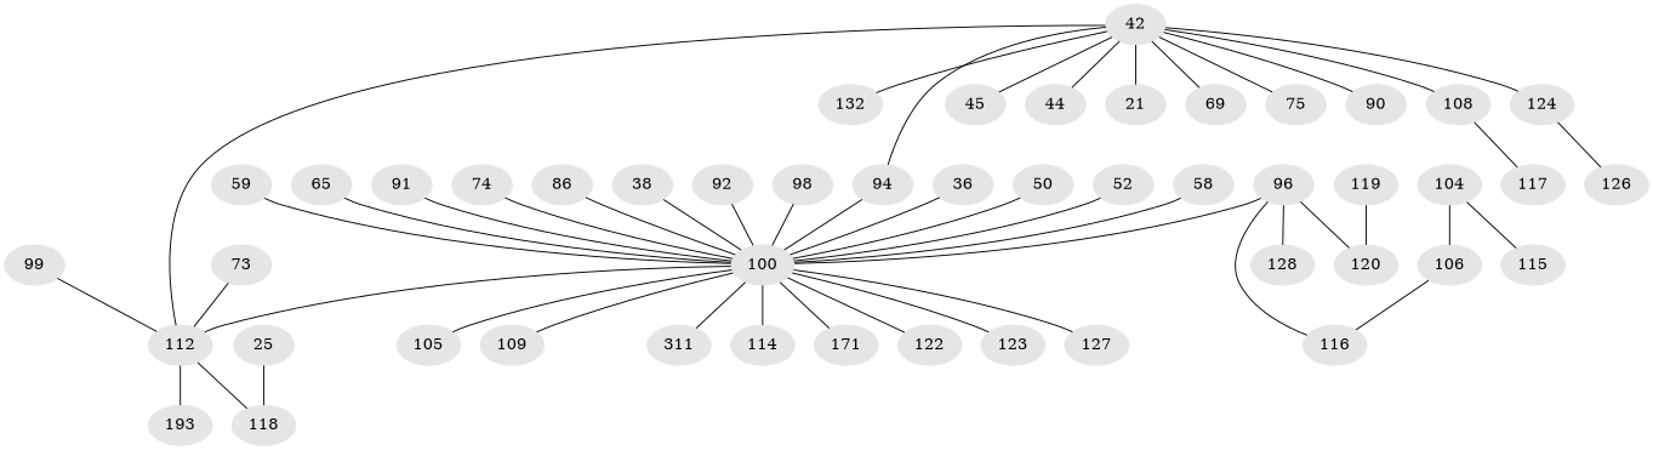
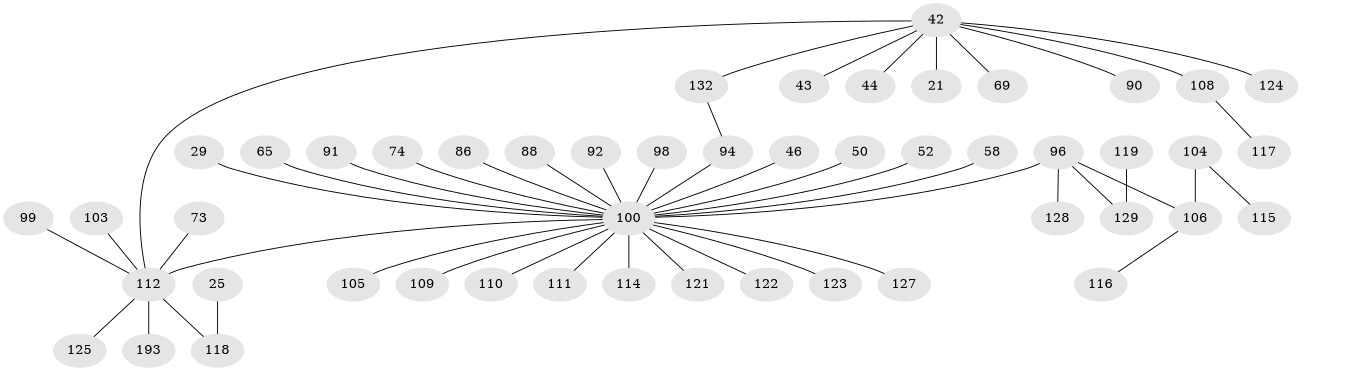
  graph {
    node [color=gray90 style=filled]
    112 [super="+11+20+55+79"]
    n2 [label=193]
    118
+   125
    25
    42 [super="+2+6+22+18+24"]
-   43 [label=45]
+   43
    n8 [label=44]
    n9 [label=21 super="+44"]
    69
-   75 [super="+56"]
    90
    94
    n14 [label=132 super="+80"]
    108
    124 [super="+53"]
    100 [super="+97+64"]
    105 [super="+62"]
    109
-   111 [label=311]
+   110 [super="+68+70+95"]
+   111
    114 [super="+41"]
-   121 [super="+81" label=171]
+   121 [super="+81"]
    122
    123
    127 [super="+101"]
    117
-   126
-   46 [label=36]
+   46
    50
    52
    58 [super="+37"]
-   59
+   59 [label=29]
    65
    n35 [label=91]
    73 [super="+72"]
    74
    86
-   88 [label=38]
+   88
    92
    96 [super="+9+84"]
    106 [super="+87"]
-   120 [super="+107"]
+   120 [super="+107" label=129]
    128
    116
    98 [super="+66"]
    99 [super="+26"]
+   103 [super="+91"]
    104 [super="+93"]
    115
    119
    112 -- n2
    112 -- 118
+   112 -- 125
    25 -- 118
    42 -- 112 [weight=2]
    42 -- 43
    42 -- n8
    42 -- n9
    42 -- 69
-   42 -- 75
    42 -- 90
-   42 -- 94
+   n14 -- 94
    42 -- n14
    42 -- 108
    42 -- 124 [weight=2]
    94 -- 100
    108 -- 117
-   124 -- 126
    100 -- 112 [weight=2]
    100 -- 105
    100 -- 109
+   100 -- 110
    100 -- 111
    100 -- 114
    100 -- 121
    100 -- 122
    100 -- 123
    100 -- 127
    46 -- 100
    50 -- 100
    52 -- 100
    58 -- 100
    59 -- 100
    65 -- 100
    n35 -- 100
    73 -- 112
    74 -- 100
    86 -- 100
    88 -- 100
    92 -- 100
    96 -- 100 [weight=3]
-   96 -- 116
+   96 -- 106
    96 -- 120
    96 -- 128
    106 -- 116
    98 -- 100
    99 -- 112
+   103 -- 112
    104 -- 106
    104 -- 115
    119 -- 120
  }
